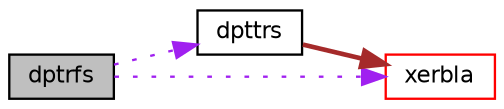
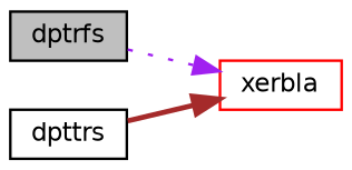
  digraph {
    rankdir=LR
    node [color=black fillcolor=white fontname=Helvetica fontsize=10 shape=record style=filled]
    edge [color=purple fontname=Helvetica fontsize=10 labelfontname=Helvetica labelfontsize=10 style=dotted]
    n1 [fillcolor=grey75 fontcolor=black height=0.2 label=dptrfs width=0.4]
    n2 [height=0.2 label=dpttrs width=0.4]
    n3 [color=red height=0.2 label=xerbla width=0.4]
-   n1 -> n2
    n1 -> n3
    n2 -> n3 [color=brown style=bold]
  }
